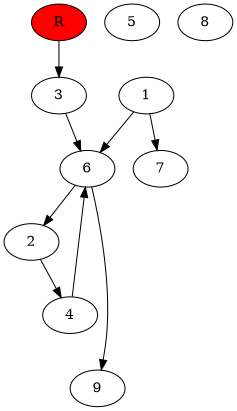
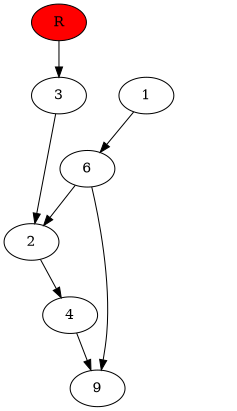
  digraph {
    1
    6
-   7
    3
    2
    4
    9
-   5
-   8
    R [fillcolor="#ff0000" style=filled]
    1 -> 6
-   1 -> 7
    6 -> 2
    6 -> 9
-   3 -> 6
+   3 -> 2
    2 -> 4
-   4 -> 6
+   4 -> 9
    R -> 3
  }
